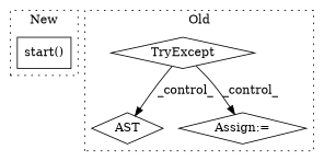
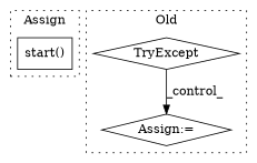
  digraph {
    node [shape=diamond]
    n1 [a=75 l=35 label="start()" s=2835 shape=box]
    n2 [a=71 l=13 label=TryExcept s=2179]
-   n3 [a=2 l="7,0" label=AST s="2238,0"]
    n4 [a=68 l=3 label="Assign:=" s=2203]
    subgraph cluster_1 {
-     label=New
+     label=Assign
      style=dotted
      n1
    }
    subgraph cluster_2 {
      label=Old
      style=dotted
      n2
-     n3
      n4
    }
-   n2 -> n3 [label=_control_]
    n2 -> n4 [label=_control_]
  }
